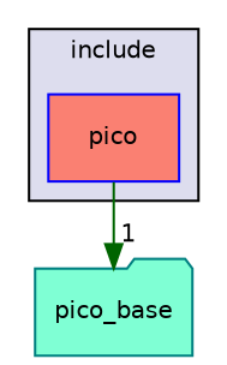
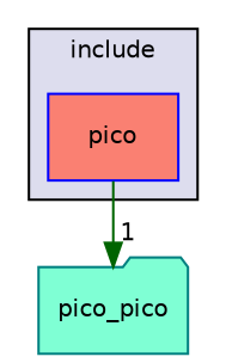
  digraph {
    compound=true
    node [fontname=Helvetica fontsize=10 style=filled]
    n1 [fillcolor=salmon label=pico pencolor=black shape=box color=blue]
-   n2 [color=teal fillcolor=aquamarine label=pico_base shape=folder]
+   n2 [color=teal fillcolor=aquamarine label=pico_pico shape=folder]
    subgraph cluster_1 {
      bgcolor="#ddddee"
      fontname=Helvetica
      fontsize=10
      label=include
      pencolor=black
      n1
    }
    n1 -> n2 [headlabel=1 labeldistance=1.5 labelfontname=Helvetica labelfontsize=10 color=darkgreen style=solid]
  }
